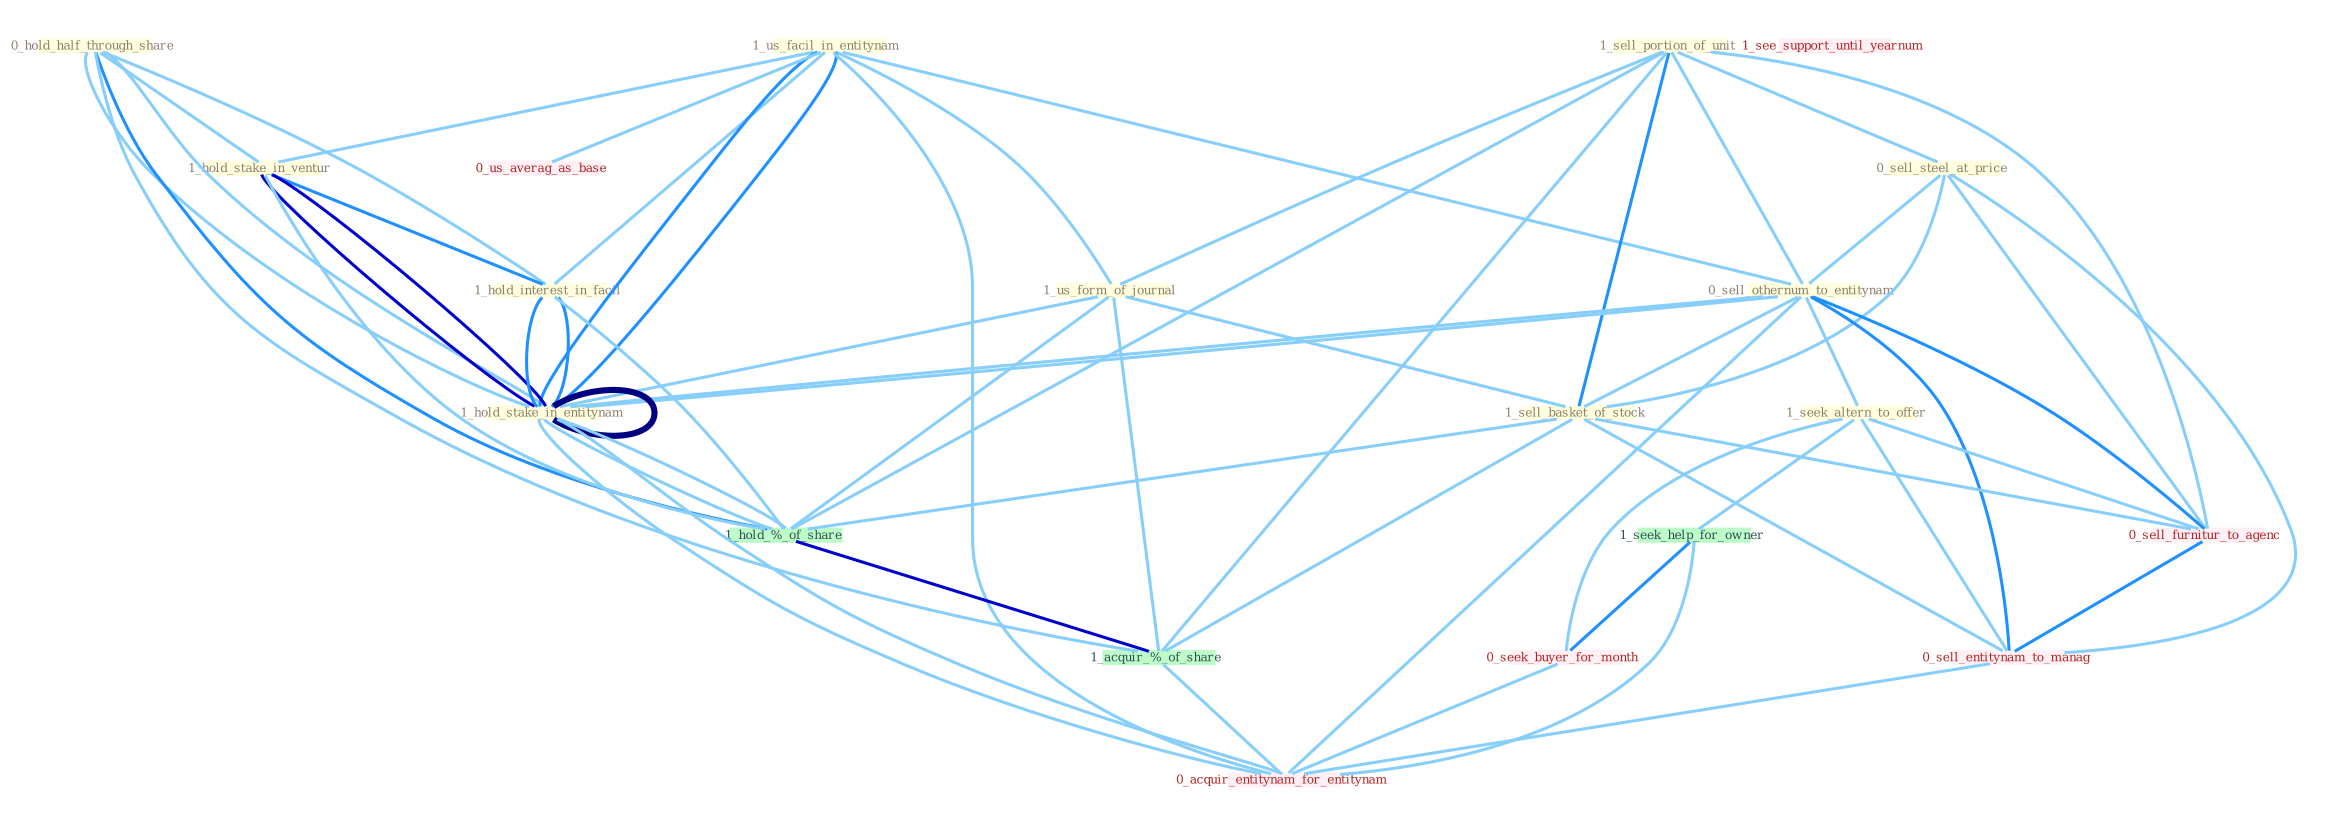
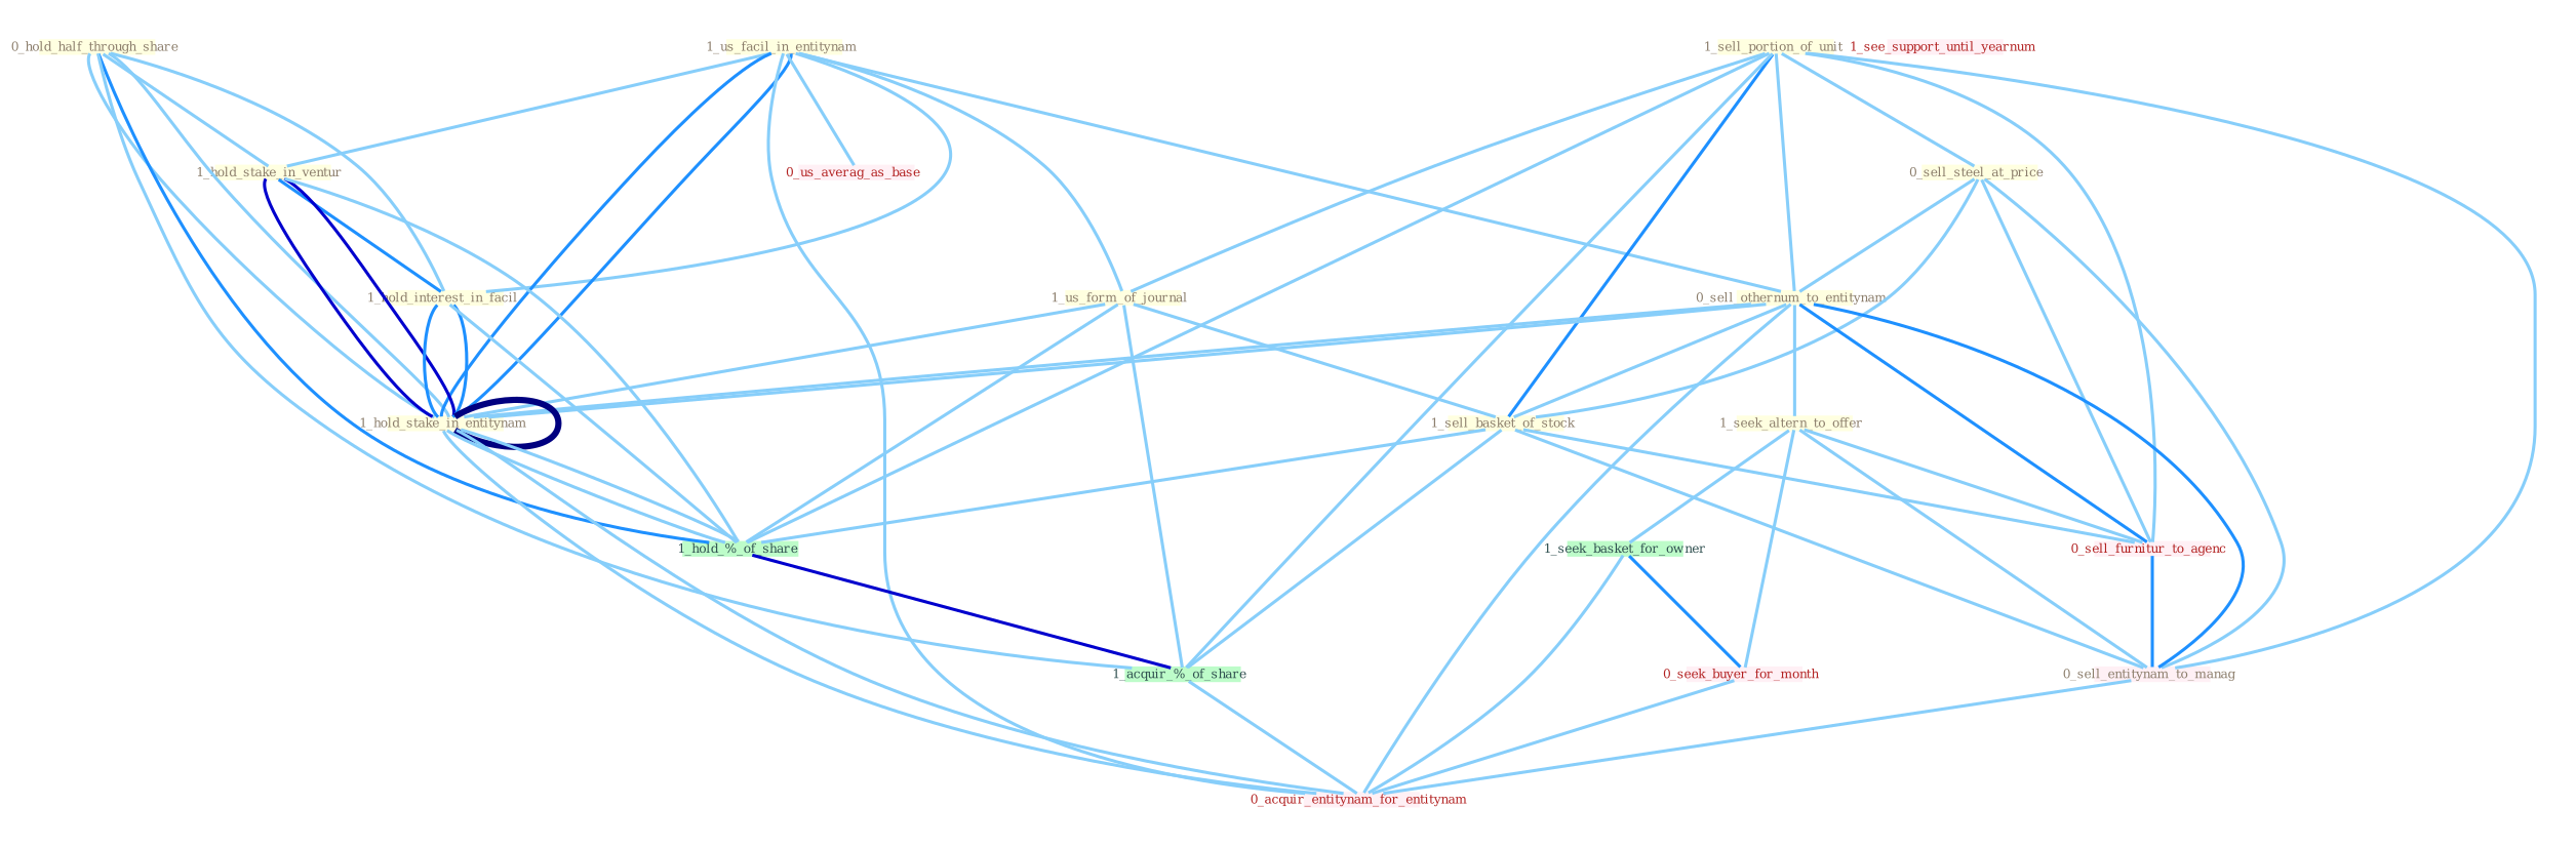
  graph {
    node [color="#ffffe0" fixedsize=true fontcolor="#8b7d6b" fontsize=4 shape=polygon style=filled]
    edge [color="#87cefa" w=1]
    "0_hold_half_through_share " [height=.06 width=.5]
    "1_us_facil_in_entitynam " [height=.06 width=.5]
    "1_sell_portion_of_unit " [height=.06 width=.5]
    "1_hold_stake_in_ventur " [height=.06 width=.5]
    "1_us_form_of_journal " [height=.06 width=.5]
    "0_sell_steel_at_price " [height=.06 width=.5]
    "1_hold_interest_in_facil " [height=.06 width=.5]
    "0_sell_othernum_to_entitynam " [height=.06 width=.5]
    "1_sell_basket_of_stock " [height=.06 width=.5]
    "1_hold_stake_in_entitynam " [height=.06 width=.5]
    "1_seek_altern_to_offer " [height=.06 width=.5]
    "0_seek_buyer_for_month " [color="#fff0f5" fontcolor="#b22222" height=.06 width=.5]
    "1_see_support_until_yearnum " [color="#fff0f5" fontcolor="#b22222" height=.06 width=.5]
    "0_sell_furnitur_to_agenc " [color="#fff0f5" fontcolor="#b22222" height=.06 width=.5]
    "0_us_averag_as_base " [color="#fff0f5" fontcolor="#b22222" height=.06 width=.5]
-   "0_sell_entitynam_to_manag " [color="#fff0f5" fontcolor="#b22222" height=.06 width=.5]
+   "0_sell_entitynam_to_manag " [color="#fff0f5" height=.06 width=.5]
    "0_acquir_entitynam_for_entitynam " [color="#fff0f5" fontcolor="#b22222" height=.06 width=.5]
    "1_hold_%_of_share " [color="#BDFCC9" fontcolor="#2f4f4f" height=.06 width=.5]
    "1_acquir_%_of_share " [color="#BDFCC9" fontcolor="#2f4f4f" height=.06 width=.5]
-   "1_seek_help_for_owner " [color="#BDFCC9" fontcolor="#2f4f4f" height=.06 width=.5]
+   "1_seek_help_for_owner " [color="#BDFCC9" fontcolor="#2f4f4f" height=.06 width=.5 label="1_seek_basket_for_owner"]
    subgraph sub_1 {
      "0_hold_half_through_share "
      "1_us_facil_in_entitynam "
      "1_sell_portion_of_unit "
      "1_hold_stake_in_ventur "
      "1_us_form_of_journal "
      "0_sell_steel_at_price "
      "1_hold_interest_in_facil "
      "0_sell_othernum_to_entitynam "
      "1_sell_basket_of_stock "
      "1_hold_stake_in_entitynam "
      "1_seek_altern_to_offer "
    }
    subgraph sub_2 {
      "0_seek_buyer_for_month "
      "1_see_support_until_yearnum "
      "0_sell_furnitur_to_agenc "
      "0_us_averag_as_base "
      "0_sell_entitynam_to_manag "
      "0_acquir_entitynam_for_entitynam "
    }
    "0_hold_half_through_share " -- "1_hold_stake_in_ventur "
    "0_hold_half_through_share " -- "1_hold_interest_in_facil "
    "0_hold_half_through_share " -- "1_hold_stake_in_entitynam "
    "0_hold_half_through_share " -- "1_hold_stake_in_entitynam "
    "0_hold_half_through_share " -- "1_hold_%_of_share " [color="#1e90ff" w=2]
    "0_hold_half_through_share " -- "1_acquir_%_of_share "
    "1_us_facil_in_entitynam " -- "1_hold_stake_in_ventur "
    "1_us_facil_in_entitynam " -- "1_us_form_of_journal "
    "1_us_facil_in_entitynam " -- "1_hold_interest_in_facil "
    "1_us_facil_in_entitynam " -- "0_sell_othernum_to_entitynam "
    "1_us_facil_in_entitynam " -- "1_hold_stake_in_entitynam " [color="#1e90ff" w=2]
    "1_us_facil_in_entitynam " -- "1_hold_stake_in_entitynam " [color="#1e90ff" w=2]
    "1_us_facil_in_entitynam " -- "0_us_averag_as_base "
    "1_us_facil_in_entitynam " -- "0_acquir_entitynam_for_entitynam "
    "1_sell_portion_of_unit " -- "1_us_form_of_journal "
    "1_sell_portion_of_unit " -- "0_sell_steel_at_price "
    "1_sell_portion_of_unit " -- "0_sell_othernum_to_entitynam "
    "1_sell_portion_of_unit " -- "1_sell_basket_of_stock " [color="#1e90ff" w=2]
    "1_sell_portion_of_unit " -- "0_sell_furnitur_to_agenc "
+   "1_sell_portion_of_unit " -- "0_sell_entitynam_to_manag "
    "1_sell_portion_of_unit " -- "1_hold_%_of_share "
    "1_sell_portion_of_unit " -- "1_acquir_%_of_share "
    "1_hold_stake_in_ventur " -- "1_hold_interest_in_facil " [color="#1e90ff" w=2]
    "1_hold_stake_in_ventur " -- "1_hold_stake_in_entitynam " [color="#0000cd" w=3]
    "1_hold_stake_in_ventur " -- "1_hold_stake_in_entitynam " [color="#0000cd" w=3]
    "1_hold_stake_in_ventur " -- "1_hold_%_of_share "
    "1_us_form_of_journal " -- "1_sell_basket_of_stock "
    "1_us_form_of_journal " -- "1_hold_stake_in_entitynam "
    "1_us_form_of_journal " -- "1_hold_%_of_share "
    "1_us_form_of_journal " -- "1_acquir_%_of_share "
    "0_sell_steel_at_price " -- "0_sell_othernum_to_entitynam "
    "0_sell_steel_at_price " -- "1_sell_basket_of_stock "
    "0_sell_steel_at_price " -- "0_sell_furnitur_to_agenc "
    "0_sell_steel_at_price " -- "0_sell_entitynam_to_manag "
    "1_hold_interest_in_facil " -- "1_hold_stake_in_entitynam " [color="#1e90ff" w=2]
    "1_hold_interest_in_facil " -- "1_hold_stake_in_entitynam " [color="#1e90ff" w=2]
    "1_hold_interest_in_facil " -- "1_hold_%_of_share "
    "0_sell_othernum_to_entitynam " -- "1_sell_basket_of_stock "
    "0_sell_othernum_to_entitynam " -- "1_hold_stake_in_entitynam "
    "0_sell_othernum_to_entitynam " -- "1_hold_stake_in_entitynam "
    "0_sell_othernum_to_entitynam " -- "1_seek_altern_to_offer "
    "0_sell_othernum_to_entitynam " -- "0_sell_furnitur_to_agenc " [color="#1e90ff" w=2]
    "0_sell_othernum_to_entitynam " -- "0_sell_entitynam_to_manag " [color="#1e90ff" w=2]
    "0_sell_othernum_to_entitynam " -- "0_acquir_entitynam_for_entitynam "
    "1_sell_basket_of_stock " -- "0_sell_furnitur_to_agenc "
    "1_sell_basket_of_stock " -- "0_sell_entitynam_to_manag "
    "1_sell_basket_of_stock " -- "1_hold_%_of_share "
    "1_sell_basket_of_stock " -- "1_acquir_%_of_share "
    "1_hold_stake_in_entitynam " -- "1_hold_stake_in_entitynam " [color="#000080" style=bold w=4]
    "1_hold_stake_in_entitynam " -- "0_acquir_entitynam_for_entitynam "
    "1_hold_stake_in_entitynam " -- "0_acquir_entitynam_for_entitynam "
    "1_hold_stake_in_entitynam " -- "1_hold_%_of_share "
    "1_seek_altern_to_offer " -- "0_seek_buyer_for_month "
    "1_seek_altern_to_offer " -- "0_sell_furnitur_to_agenc "
    "1_seek_altern_to_offer " -- "0_sell_entitynam_to_manag "
    "1_seek_altern_to_offer " -- "1_seek_help_for_owner "
    "0_seek_buyer_for_month " -- "0_acquir_entitynam_for_entitynam "
    "0_sell_furnitur_to_agenc " -- "0_sell_entitynam_to_manag " [color="#1e90ff" w=2]
    "0_sell_entitynam_to_manag " -- "0_acquir_entitynam_for_entitynam "
    "1_hold_%_of_share " -- "1_hold_stake_in_entitynam "
    "1_hold_%_of_share " -- "1_acquir_%_of_share " [color="#0000cd" w=3]
    "1_acquir_%_of_share " -- "0_acquir_entitynam_for_entitynam "
    "1_seek_help_for_owner " -- "0_seek_buyer_for_month " [color="#1e90ff" w=2]
    "1_seek_help_for_owner " -- "0_acquir_entitynam_for_entitynam "
  }
